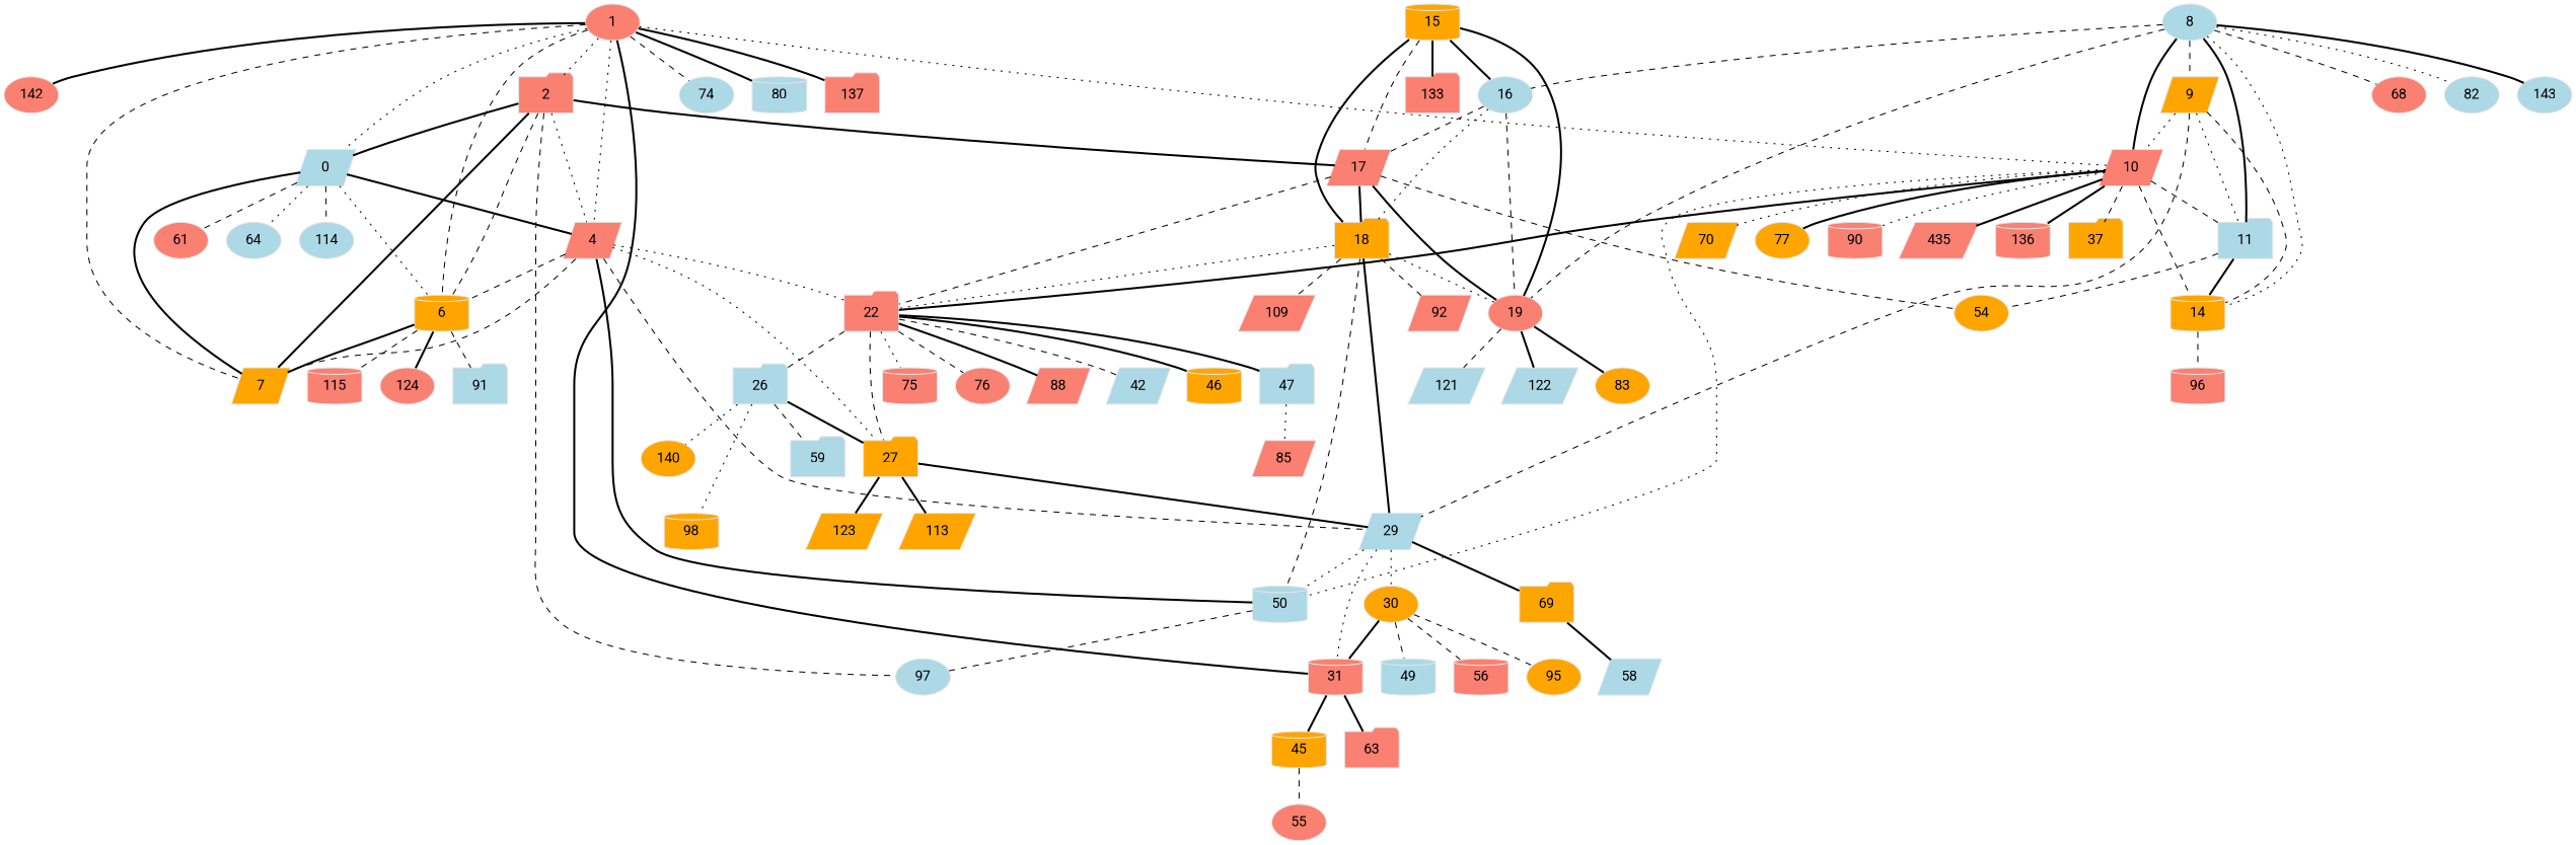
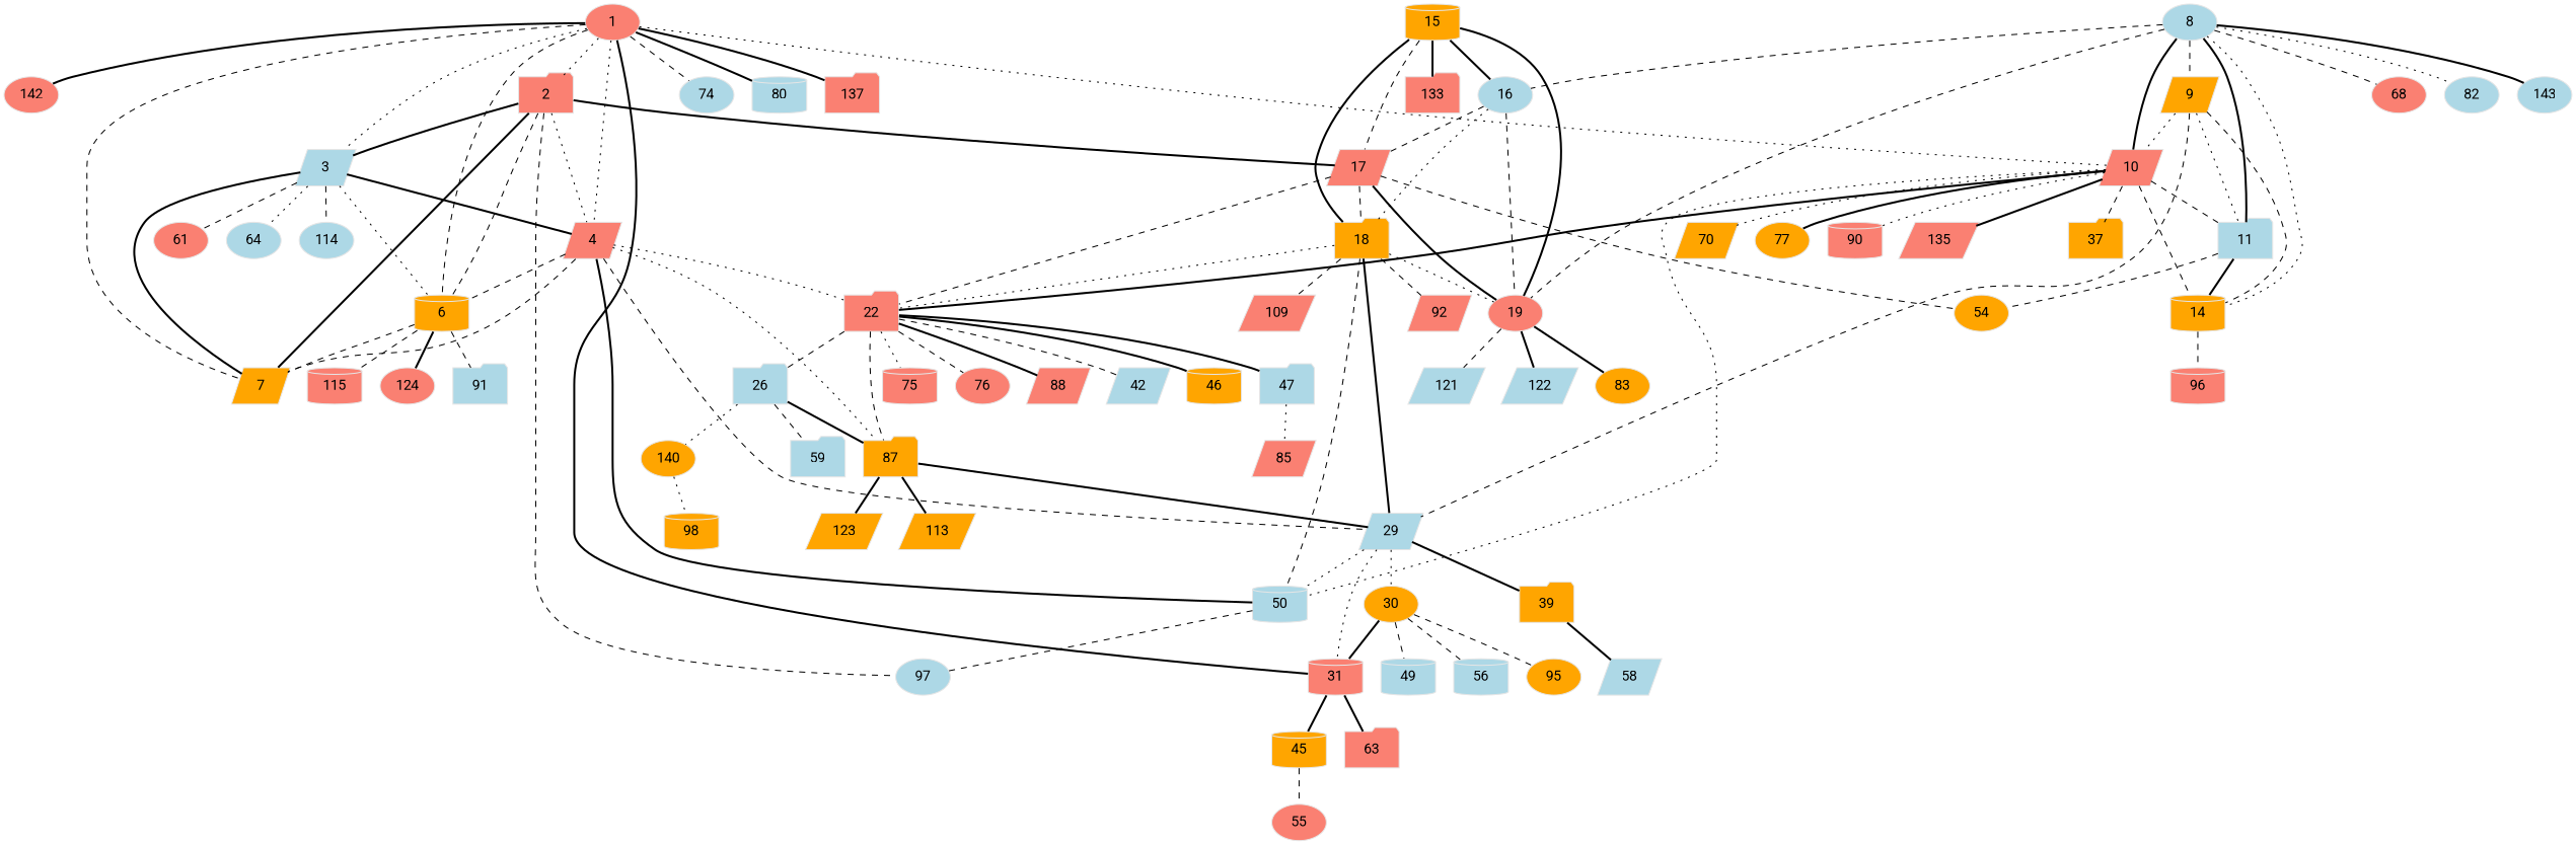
  graph {
    fontname=Roboto
    node [color=gray90 fillcolor=salmon fontname=Roboto shape=ellipse style=filled]
    edge [fontname=Roboto style=dashed]
    2 [shape=folder super="+41"]
-   3 [fillcolor=lightblue shape=parallelogram label=0]
+   3 [fillcolor=lightblue shape=parallelogram]
    4 [shape=parallelogram super="+66+5"]
    6 [fillcolor=orange shape=cylinder super="+36"]
    7 [fillcolor=orange shape=parallelogram super="+81+103+141"]
    17 [shape=parallelogram super="+84"]
    97 [fillcolor=lightblue super="+101+107"]
    1
    10 [shape=parallelogram super="+13+87+116+12"]
    31 [shape=cylinder]
    74 [fillcolor=lightblue]
    80 [fillcolor=lightblue shape=cylinder]
    137 [shape=folder]
    142
    61
    64 [fillcolor=lightblue]
    114 [fillcolor=lightblue]
    22 [shape=folder super="+94+23+79+24"]
-   27 [fillcolor=orange shape=folder]
+   27 [fillcolor=orange shape=folder label=87]
    29 [fillcolor=lightblue shape=parallelogram super="+48+69+34+33"]
    50 [fillcolor=lightblue shape=cylinder super="+62+57"]
    91 [fillcolor=lightblue shape=folder]
    115 [shape=cylinder]
    124
    11 [fillcolor=lightblue shape=folder super="+104+110"]
    14 [fillcolor=orange shape=cylinder]
    37 [fillcolor=orange shape=folder]
    70 [fillcolor=orange shape=parallelogram]
    77 [fillcolor=orange]
    90 [shape=cylinder]
-   135 [shape=parallelogram label=435]
-   136 [shape=cylinder]
+   135 [shape=parallelogram]
    45 [fillcolor=orange shape=cylinder]
    63 [shape=folder]
    19 [super="+20"]
    54 [fillcolor=orange]
    18 [fillcolor=orange shape=folder super="+21"]
    26 [fillcolor=lightblue shape=folder]
    42 [fillcolor=lightblue shape=parallelogram]
    46 [fillcolor=orange shape=cylinder]
    47 [fillcolor=lightblue shape=folder super="+134"]
    75 [shape=cylinder]
    76
    88 [shape=parallelogram super="+132"]
    113 [fillcolor=orange shape=parallelogram]
    123 [fillcolor=orange shape=parallelogram]
    30 [fillcolor=orange super="+32+51+43"]
-   39 [fillcolor=orange shape=folder label=69]
+   39 [fillcolor=orange shape=folder]
    8 [fillcolor=lightblue]
    9 [fillcolor=orange shape=parallelogram]
    16 [fillcolor=lightblue super="+72+73"]
    68 [super="+131"]
    82 [fillcolor=lightblue super="+119"]
    143 [fillcolor=lightblue]
    96 [shape=cylinder]
    83 [fillcolor=orange]
    121 [fillcolor=lightblue shape=parallelogram]
    122 [fillcolor=lightblue shape=parallelogram]
    15 [fillcolor=orange shape=cylinder super="+128+129"]
    133 [shape=folder]
    92 [shape=parallelogram super="+93"]
    109 [shape=parallelogram]
    59 [fillcolor=lightblue shape=folder super="+130"]
    98 [fillcolor=orange shape=cylinder super="+125"]
    140 [fillcolor=orange]
    85 [shape=parallelogram super="+89"]
    49 [fillcolor=lightblue shape=cylinder super="+53+105+99"]
-   56 [shape=cylinder]
+   56 [fillcolor=lightblue shape=cylinder]
    95 [fillcolor=orange]
    58 [fillcolor=lightblue shape=parallelogram]
    55
    2 -- 3 [style=bold]
    2 -- 4 [style=dotted weight=2]
    2 -- 6
    2 -- 7 [style=bold]
    2 -- 17 [style=bold]
    2 -- 97
    3 -- 4 [style=bold weight=2]
    3 -- 6 [style=dotted]
    3 -- 7 [style=bold]
    3 -- 61
    3 -- 64 [style=dotted]
    3 -- 114
    4 -- 6 [weight=2]
    4 -- 7 [weight=2]
    4 -- 22 [style=dotted]
    4 -- 27 [style=dotted]
    4 -- 29
    4 -- 50 [style=bold]
-   6 -- 7 [style=bold]
+   6 -- 7
    6 -- 91
    6 -- 115
    6 -- 124 [style=bold]
    17 -- 22
    17 -- 19 [style=bold weight=2]
    17 -- 54
-   17 -- 18 [style=bold weight=2]
+   17 -- 18 [weight=2]
    1 -- 2 [style=dotted]
    1 -- 3 [style=dotted]
    1 -- 4 [style=dotted weight=2]
    1 -- 6
    1 -- 7
    1 -- 10 [style=dotted]
    1 -- 31 [style=bold]
    1 -- 74
    1 -- 80 [style=bold]
    1 -- 137 [style=bold]
    1 -- 142 [style=bold]
    10 -- 22 [style=bold]
    10 -- 50 [style=dotted]
    10 -- 11 [weight=3]
    10 -- 14 [weight=3]
    10 -- 37
    10 -- 70 [style=dotted]
    10 -- 77 [style=bold]
    10 -- 90 [style=dotted]
    10 -- 135 [style=bold]
-   10 -- 136 [style=bold]
    31 -- 45 [style=bold]
    31 -- 63 [style=bold]
    22 -- 27 [weight=5]
    22 -- 26 [weight=5]
    22 -- 42
    22 -- 46 [style=bold]
    22 -- 47 [style=bold]
    22 -- 75 [style=dotted]
    22 -- 76
    22 -- 88 [style=bold]
    27 -- 29 [style=bold]
    27 -- 113 [style=bold]
    27 -- 123 [style=bold]
    29 -- 31 [style=dotted weight=4]
    29 -- 50 [style=dotted weight=2]
    29 -- 30 [style=dotted weight=8]
    29 -- 39 [style=bold]
    50 -- 97
    11 -- 14 [style=bold]
    11 -- 54
    14 -- 96
    45 -- 55
    19 -- 83 [style=bold]
    19 -- 121
    19 -- 122 [style=bold]
    18 -- 22 [style=dotted]
    18 -- 29 [style=bold]
    18 -- 50
    18 -- 19 [style=dotted weight=4]
    18 -- 92
    18 -- 109
    26 -- 27 [style=bold]
    26 -- 59
-   26 -- 98 [style=dotted]
+   140 -- 98 [style=dotted]
    26 -- 140 [style=dotted]
    47 -- 85 [style=dotted]
    30 -- 31 [style=bold weight=2]
    30 -- 49
    30 -- 56
    30 -- 95
    39 -- 58 [style=bold]
    8 -- 10 [style=bold weight=3]
    8 -- 11 [style=bold]
    8 -- 14 [style=dotted]
    8 -- 19
    8 -- 9
    8 -- 16
    8 -- 68
    8 -- 82 [style=dotted]
    8 -- 143 [style=bold]
    9 -- 10 [style=dotted weight=3]
    9 -- 29
    9 -- 11 [style=dotted]
    9 -- 14
    16 -- 17
    16 -- 19 [weight=2]
    16 -- 18 [style=dotted weight=2]
    15 -- 17
    15 -- 19 [style=bold weight=2]
    15 -- 18 [style=bold weight=2]
    15 -- 16 [style=bold]
    15 -- 133 [style=bold]
  }
